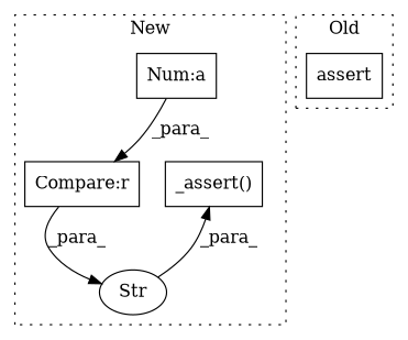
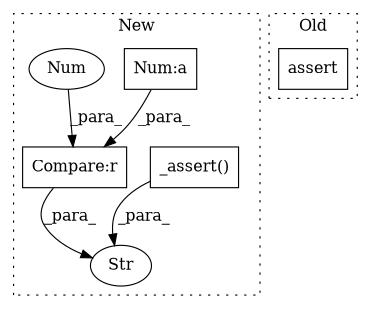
  digraph {
    node [shape=box]
    n1 [a=75 l="14,1" label="_assert()" s="7335,7377"]
    n2 [a=66 l=2 label=Str s=7375 shape=ellipse]
    n3 [a=40 l=24 label="Compare:r" s=7349]
    n4 [a=82 l=3 label="Num:a" s=7350]
+   n5 [a=76 l=1 label=Num s=7372 shape=ellipse]
    n6 [a=65 l=7 label=assert s=7270]
    subgraph cluster_1 {
      label=New
      style=dotted
      n1
      n2
      n3
      n4
+     n5
    }
    subgraph cluster_2 {
      label=Old
      style=dotted
      n6
    }
-   n2 -> n1 [label=_para_]
+   n1 -> n2 [label=_para_]
    n3 -> n2 [label=_para_]
    n4 -> n3 [label=_para_]
+   n5 -> n3 [label=_para_]
  }
